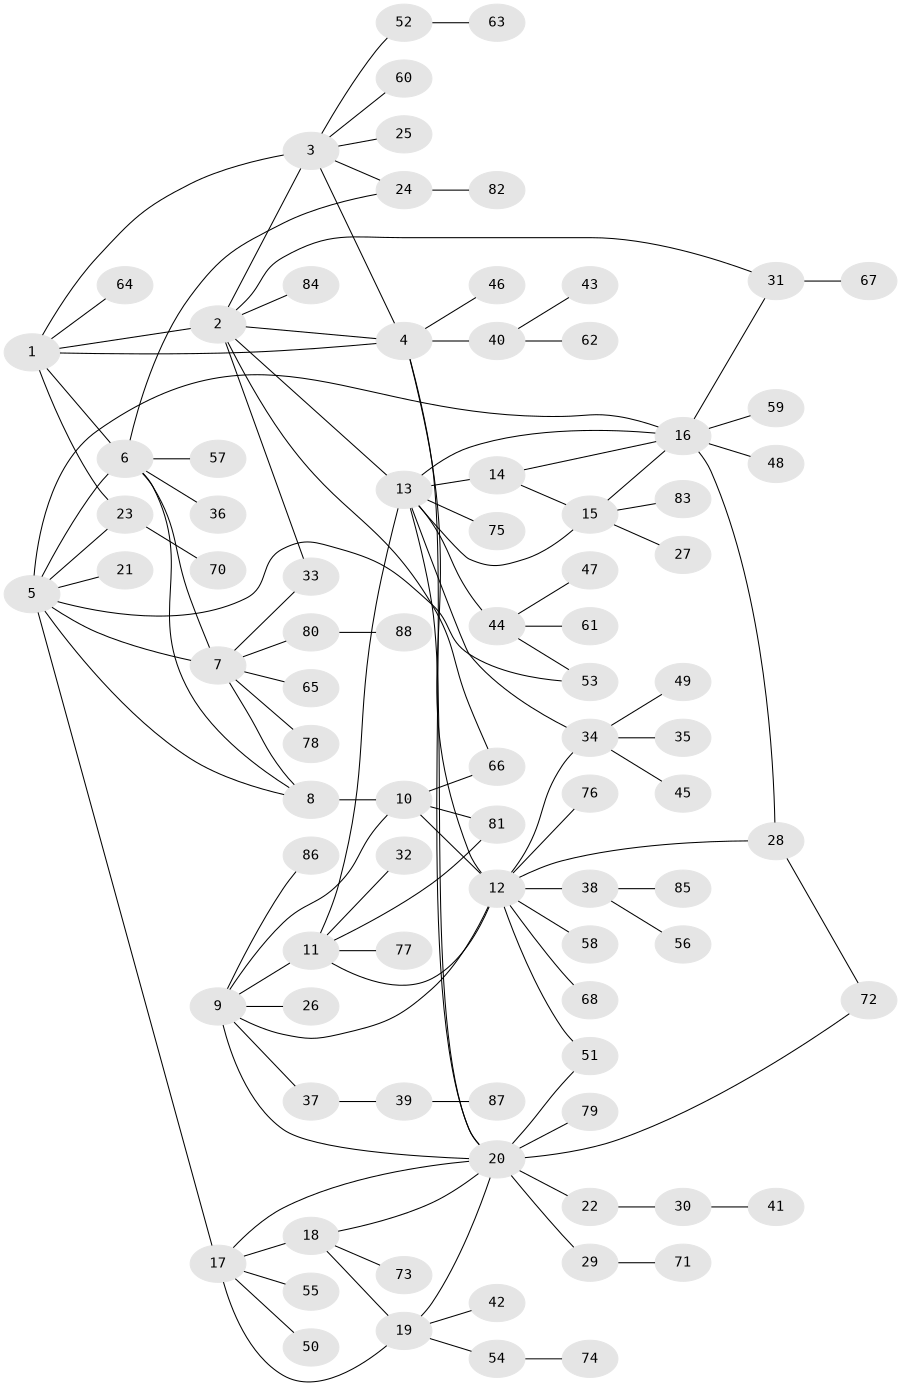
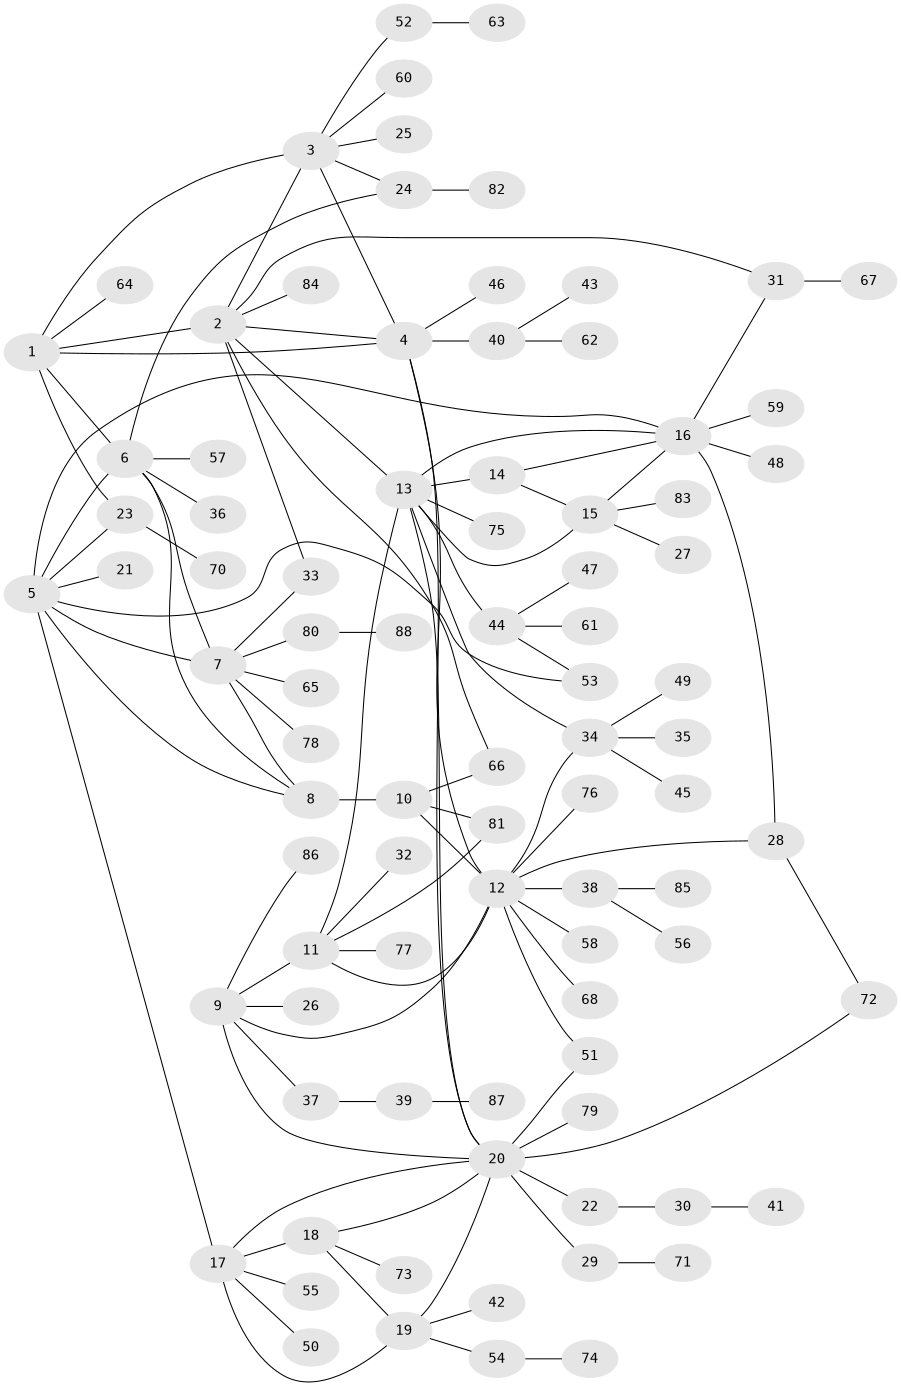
  graph {
    fontname="DejaVu Sans Mono"
    rankdir=LR
    node [color=gray90 fontname="DejaVu Sans Mono" style=filled]
    edge [fontname="DejaVu Sans Mono"]
    1
    2
    3
    4
    6
    23
    64
    13
    31
    33
    66
    84
    24
    25
    52
    60
    12
    20
    40
    46
    7
    8
    36
    57
    70
    16
    34
    14
    15
    44
    75
    67
    82
    63
    28
    38
    51
    58
    68
    76
    22
    29
    72
    79
    43
    62
    5
    17
    21
    53
    65
    78
    80
    10
    48
    59
    18
    19
    50
    55
    88
    81
    9
    11
    26
    37
    86
    32
    77
    39
    35
    45
    49
    56
    85
    27
    83
    47
    61
    73
    42
    54
    74
    30
    71
    41
    87
    1 -- 2
    1 -- 3
    1 -- 4
    1 -- 6
    1 -- 23
    1 -- 64
    2 -- 3
    2 -- 4
    2 -- 13
    2 -- 31
    2 -- 33
    2 -- 66
    2 -- 84
    3 -- 4
    3 -- 24
    3 -- 25
    3 -- 52
    3 -- 60
    4 -- 12
    4 -- 20
    4 -- 40
    4 -- 46
    6 -- 24
    6 -- 7
    6 -- 8
    6 -- 36
    6 -- 57
    23 -- 70
    13 -- 20
    13 -- 16
    13 -- 34
    13 -- 14
    13 -- 15
    13 -- 44
    13 -- 75
    31 -- 67
    24 -- 82
    52 -- 63
    12 -- 34
    12 -- 28
    12 -- 38
    12 -- 51
    12 -- 58
    12 -- 68
    12 -- 76
    20 -- 51
    20 -- 22
    20 -- 29
    20 -- 72
    20 -- 79
    40 -- 43
    40 -- 62
    7 -- 33
    7 -- 8
    7 -- 65
    7 -- 78
    7 -- 80
    8 -- 10
    16 -- 31
    16 -- 28
    16 -- 48
    16 -- 59
    34 -- 35
    34 -- 45
    34 -- 49
    14 -- 16
    14 -- 15
    15 -- 16
    15 -- 27
    15 -- 83
    44 -- 53
    44 -- 47
    44 -- 61
    28 -- 72
    38 -- 56
    38 -- 85
    22 -- 30
    29 -- 71
    5 -- 6
    5 -- 23
    5 -- 7
    5 -- 8
    5 -- 16
    5 -- 17
    5 -- 21
    5 -- 53
    17 -- 20
    17 -- 18
    17 -- 19
    17 -- 50
    17 -- 55
    80 -- 88
    10 -- 66
    10 -- 12
    10 -- 81
    18 -- 20
    18 -- 19
    18 -- 73
    19 -- 20
    19 -- 42
    19 -- 54
    9 -- 12
    9 -- 20
-   9 -- 10
    9 -- 11
    9 -- 26
    9 -- 37
    9 -- 86
    11 -- 13
    11 -- 12
    11 -- 81
    11 -- 32
    11 -- 77
    37 -- 39
    39 -- 87
    54 -- 74
    30 -- 41
  }
